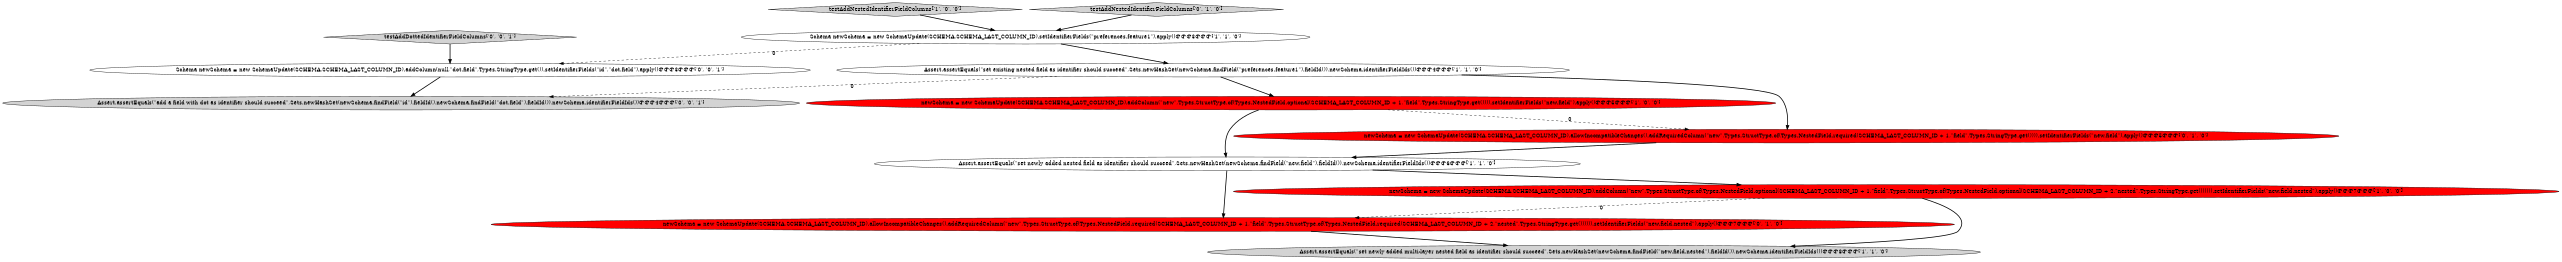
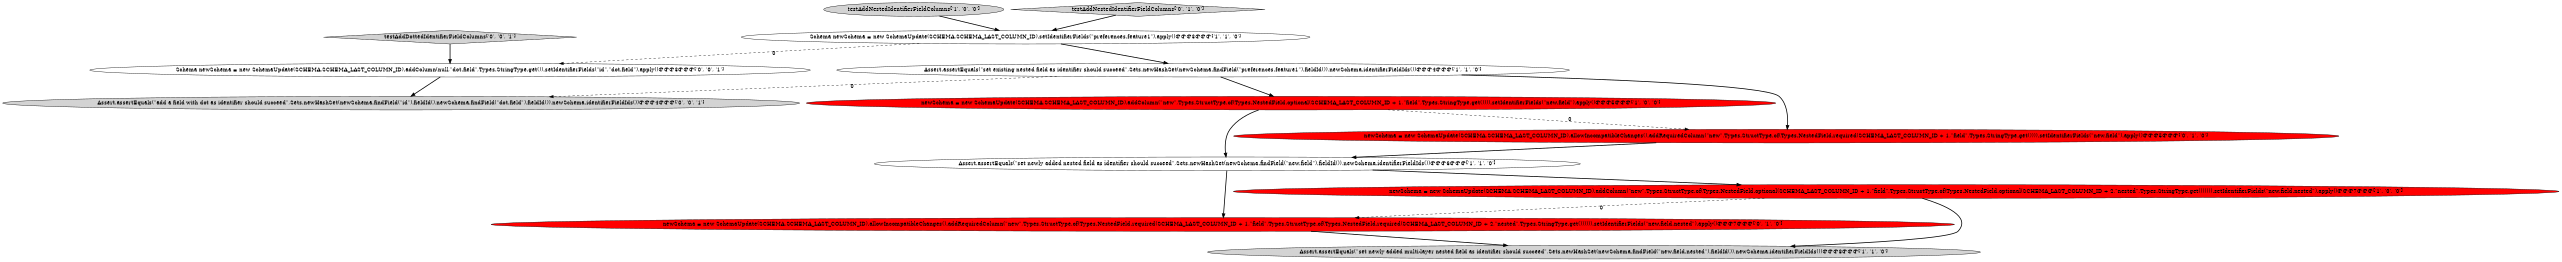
  digraph {
    node [fillcolor=lightgray shape=ellipse style=filled]
    edge [style=bold]
    n1 [fillcolor=red label="newSchema = new SchemaUpdate(SCHEMA,SCHEMA_LAST_COLUMN_ID).addColumn(\"new\",Types.StructType.of(Types.NestedField.optional(SCHEMA_LAST_COLUMN_ID + 1,\"field\",Types.StringType.get()))).setIdentifierFields(\"new.field\").apply()@@@5@@@['1', '0', '0']"]
    n2 [fillcolor=white label="Assert.assertEquals(\"set newly added nested field as identifier should succeed\",Sets.newHashSet(newSchema.findField(\"new.field\").fieldId()),newSchema.identifierFieldIds())@@@6@@@['1', '1', '0']"]
    n3 [fillcolor=red label="newSchema = new SchemaUpdate(SCHEMA,SCHEMA_LAST_COLUMN_ID).allowIncompatibleChanges().addRequiredColumn(\"new\",Types.StructType.of(Types.NestedField.required(SCHEMA_LAST_COLUMN_ID + 1,\"field\",Types.StringType.get()))).setIdentifierFields(\"new.field\").apply()@@@5@@@['0', '1', '0']"]
    n4 [fillcolor=red label="newSchema = new SchemaUpdate(SCHEMA,SCHEMA_LAST_COLUMN_ID).allowIncompatibleChanges().addRequiredColumn(\"new\",Types.StructType.of(Types.NestedField.required(SCHEMA_LAST_COLUMN_ID + 1,\"field\",Types.StructType.of(Types.NestedField.required(SCHEMA_LAST_COLUMN_ID + 2,\"nested\",Types.StringType.get()))))).setIdentifierFields(\"new.field.nested\").apply()@@@7@@@['0', '1', '0']"]
    n5 [fillcolor=red label="newSchema = new SchemaUpdate(SCHEMA,SCHEMA_LAST_COLUMN_ID).addColumn(\"new\",Types.StructType.of(Types.NestedField.optional(SCHEMA_LAST_COLUMN_ID + 1,\"field\",Types.StructType.of(Types.NestedField.optional(SCHEMA_LAST_COLUMN_ID + 2,\"nested\",Types.StringType.get()))))).setIdentifierFields(\"new.field.nested\").apply()@@@7@@@['1', '0', '0']"]
    n6 [label="testAddDottedIdentifierFieldColumns['0', '0', '1']" shape=diamond]
    n7 [fillcolor=white label="Schema newSchema = new SchemaUpdate(SCHEMA,SCHEMA_LAST_COLUMN_ID).addColumn(null,\"dot.field\",Types.StringType.get()).setIdentifierFields(\"id\",\"dot.field\").apply()@@@3@@@['0', '0', '1']"]
    n8 [fillcolor=white label="Schema newSchema = new SchemaUpdate(SCHEMA,SCHEMA_LAST_COLUMN_ID).setIdentifierFields(\"preferences.feature1\").apply()@@@3@@@['1', '1', '0']"]
    n9 [fillcolor=white label="Assert.assertEquals(\"set existing nested field as identifier should succeed\",Sets.newHashSet(newSchema.findField(\"preferences.feature1\").fieldId()),newSchema.identifierFieldIds())@@@4@@@['1', '1', '0']"]
    n10 [label="Assert.assertEquals(\"set newly added multi-layer nested field as identifier should succeed\",Sets.newHashSet(newSchema.findField(\"new.field.nested\").fieldId()),newSchema.identifierFieldIds())@@@8@@@['1', '1', '0']"]
    n11 [label="Assert.assertEquals(\"add a field with dot as identifier should succeed\",Sets.newHashSet(newSchema.findField(\"id\").fieldId(),newSchema.findField(\"dot.field\").fieldId()),newSchema.identifierFieldIds())@@@4@@@['0', '0', '1']"]
-   n12 [label="testAddNestedIdentifierFieldColumns['1', '0', '0']" shape=diamond]
+   n12 [label="testAddNestedIdentifierFieldColumns['1', '0', '0']"]
    n13 [label="testAddNestedIdentifierFieldColumns['0', '1', '0']" shape=diamond]
    n1 -> n2
    n1 -> n3 [label=0 style=dashed]
    n2 -> n4
    n2 -> n5
    n3 -> n2
    n4 -> n10
    n5 -> n4 [label=0 style=dashed]
    n5 -> n10
    n6 -> n7
    n7 -> n11
    n8 -> n7 [label=0 style=dashed]
    n8 -> n9
    n9 -> n1
    n9 -> n3
    n9 -> n11 [label=0 style=dashed]
    n12 -> n8
    n13 -> n8
  }
